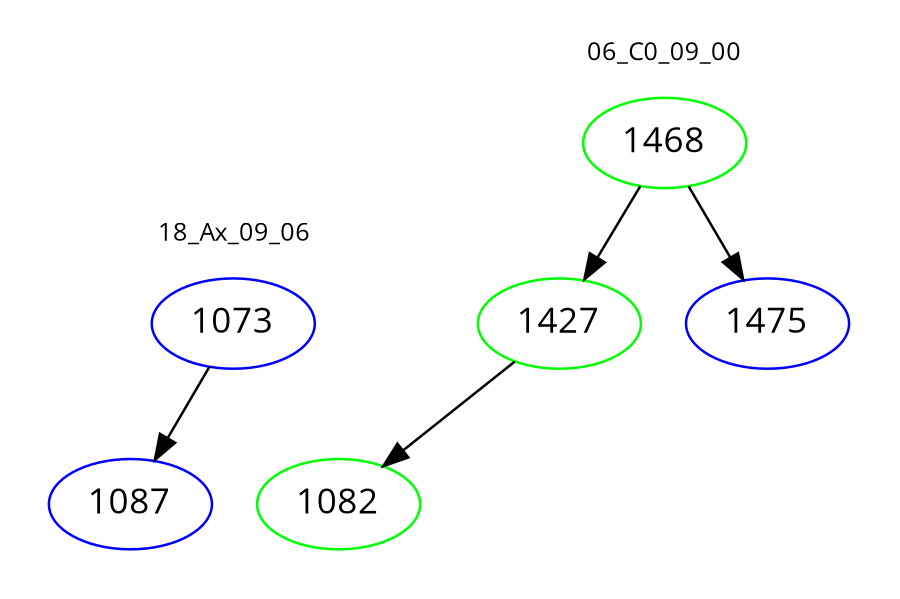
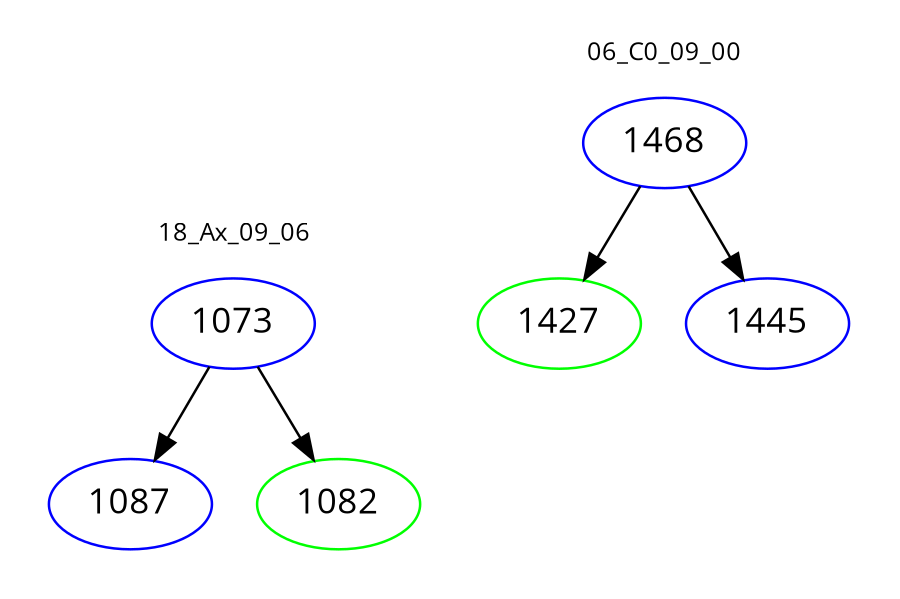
  digraph {
    fontname="Open Sans"
    node [color=blue fontname="Open Sans"]
    edge [color=black fontname="Open Sans"]
    n1 [label=1073]
    n2 [color=green label=1082]
    n3 [label=1087]
-   n4 [color=green label=1468]
+   n4 [label=1468]
    n5 [color=green label=1427]
-   n6 [label=1475]
+   n6 [label=1445]
    subgraph cluster_1 {
      color=white
      fontsize=10
      label="18_Ax_09_06"
      n1
      n2
      n3
    }
    subgraph cluster_2 {
      color=white
      fontsize=10
      label="06_C0_09_00"
      n4
      n5
      n6
    }
-   n5 -> n2
+   n1 -> n2
    n1 -> n3
    n4 -> n5
    n4 -> n6
  }
